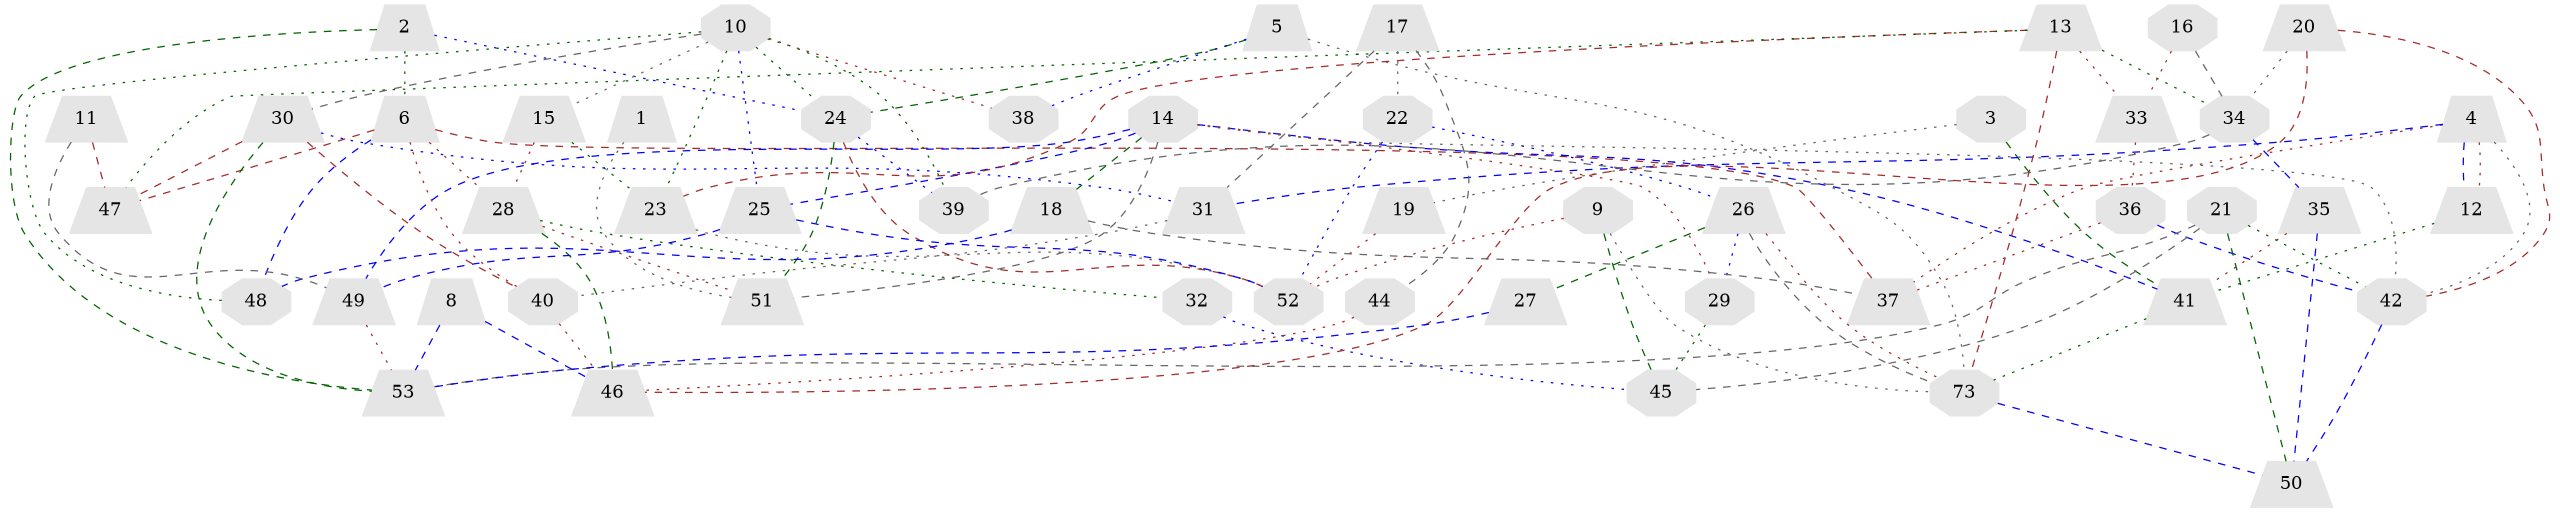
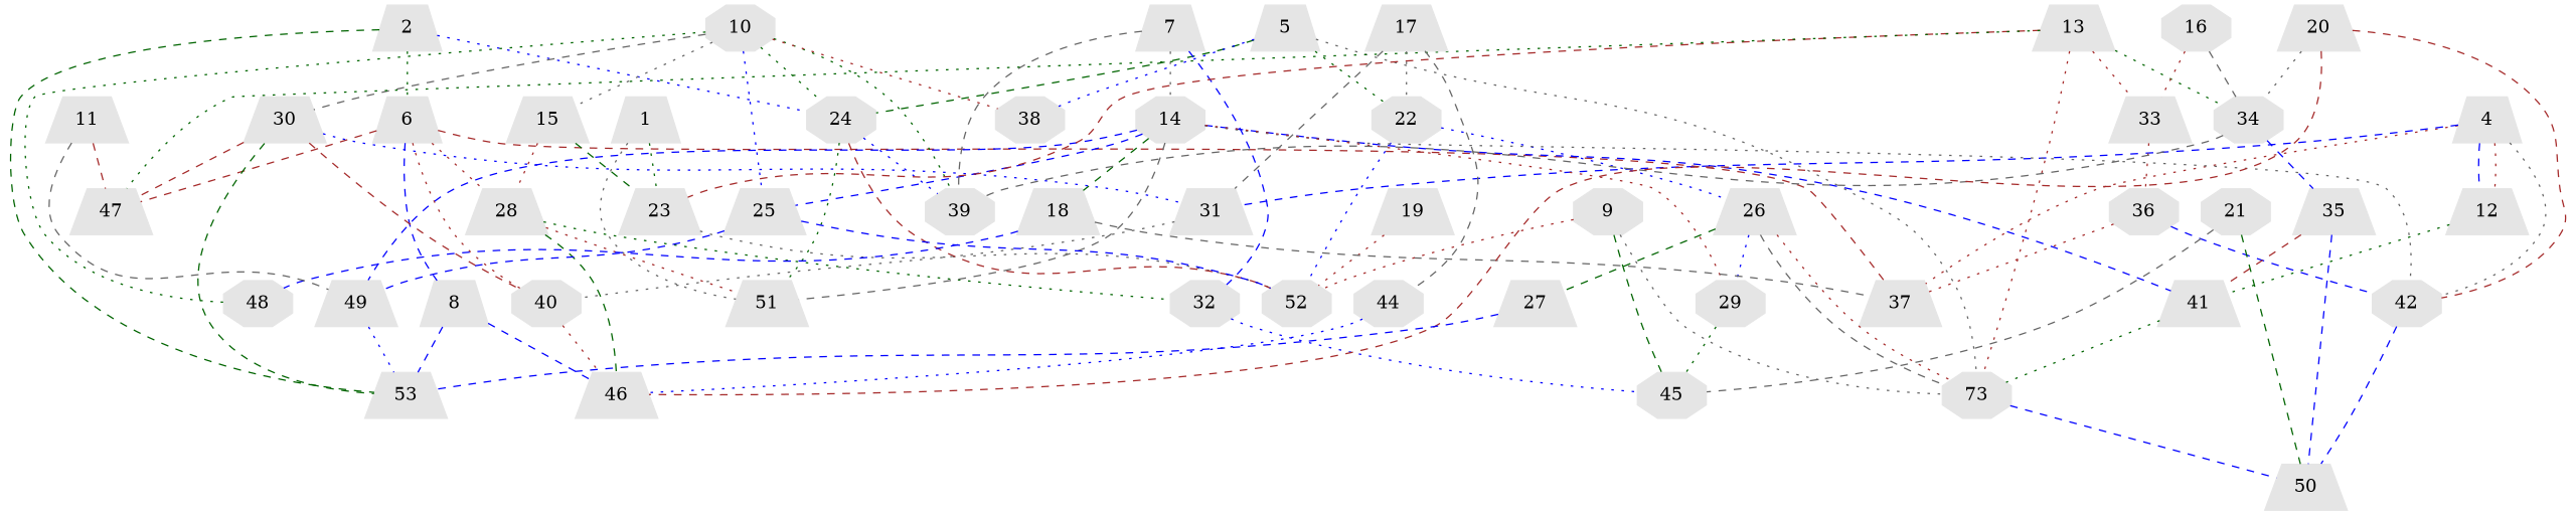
  graph {
    node [color=gray90 shape=trapezium style=filled]
    edge [color=blue style=dotted]
    1
    23
    51
    52 [shape=octagon]
    2
    6
    24 [shape=octagon]
    53
    37
    28
    40 [shape=octagon]
    47
    48 [shape=octagon]
    39 [shape=octagon]
-   3 [shape=octagon]
    19
    41
    n18 [label=73 shape=octagon]
    4
    12
    31
    42 [shape=octagon]
    50
    5
    22 [shape=octagon]
    38 [shape=octagon]
    26
    32 [shape=octagon]
    46
    14 [shape=octagon]
+   7
    25
    49
    18
    29 [shape=octagon]
    45 [shape=octagon]
    8
    9 [shape=octagon]
    10 [shape=octagon]
    15
    30
    11
    13
    33
    34 [shape=octagon]
    36 [shape=octagon]
    35
    16 [shape=octagon]
    17
    44 [shape=octagon]
    20
    21 [shape=octagon]
    27
-   10 -- 23 [color=darkgreen]
+   1 -- 23 [color=darkgreen]
    1 -- 51 [color=gray40]
    23 -- 52 [color=gray40]
    2 -- 6 [color=darkgreen]
    2 -- 24
    2 -- 53 [color=darkgreen style=dashed]
    6 -- 37 [color=brown style=dashed]
    6 -- 28 [color=brown]
    6 -- 40 [color=brown]
    6 -- 47 [color=brown style=dashed]
-   6 -- 48 [style=dashed]
-   24 -- 51 [color=darkgreen style=dashed]
+   6 -- 8 [style=dashed]
+   24 -- 51 [color=darkgreen]
    24 -- 52 [color=brown style=dashed]
    24 -- 39
    28 -- 51 [color=brown]
    28 -- 32 [color=darkgreen]
    28 -- 46 [color=darkgreen style=dashed]
    40 -- 46 [color=brown]
-   3 -- 19 [color=gray40]
-   3 -- 41 [color=darkgreen style=dashed]
    19 -- 52 [color=brown]
    41 -- n18 [color=darkgreen]
    n18 -- 50 [style=dashed]
    4 -- 37 [color=brown]
    4 -- 12 [style=dashed]
    4 -- 12 [color=brown]
    4 -- 31 [style=dashed]
    4 -- 42 [color=gray40]
    12 -- 41 [color=darkgreen]
    31 -- 40 [color=gray40]
    42 -- 50 [style=dashed]
    5 -- 24 [color=darkgreen style=dashed]
    5 -- n18 [color=gray40]
+   5 -- 22 [color=darkgreen]
    5 -- 38
    22 -- 52
    22 -- 26
    26 -- n18 [color=gray40 style=dashed]
    26 -- n18 [color=brown]
    26 -- 29
    26 -- 27 [color=darkgreen style=dashed]
    32 -- 45
    14 -- 51 [color=gray40 style=dashed]
    14 -- 41 [style=dashed]
    14 -- 42 [color=gray40]
    14 -- 25 [style=dashed]
    14 -- 49 [style=dashed]
    14 -- 18 [color=darkgreen style=dashed]
    14 -- 29 [color=brown]
+   7 -- 39 [color=gray40 style=dashed]
+   7 -- 32 [style=dashed]
+   7 -- 14 [color=gray40]
    25 -- 52 [style=dashed]
    25 -- 49 [style=dashed]
-   49 -- 53 [color=brown]
+   49 -- 53
    18 -- 37 [color=gray40 style=dashed]
    18 -- 48 [style=dashed]
    29 -- 45 [color=darkgreen]
    8 -- 53 [style=dashed]
    8 -- 46 [style=dashed]
    9 -- 52 [color=brown]
    9 -- n18 [color=gray40]
    9 -- 45 [color=darkgreen style=dashed]
    10 -- 24 [color=darkgreen]
    10 -- 48 [color=darkgreen]
    10 -- 39 [color=darkgreen]
    10 -- 38 [color=brown]
    10 -- 25
    10 -- 15 [color=gray40]
    10 -- 30 [color=gray40 style=dashed]
-   15 -- 23 [color=darkgreen]
+   15 -- 23 [color=darkgreen style=dashed]
    15 -- 28 [color=brown]
    30 -- 53 [color=darkgreen style=dashed]
    30 -- 40 [color=brown style=dashed]
    30 -- 47 [color=brown style=dashed]
    30 -- 31
    11 -- 47 [color=brown style=dashed]
    11 -- 49 [color=gray40 style=dashed]
    13 -- 23 [color=brown style=dashed]
    13 -- 47 [color=darkgreen]
-   13 -- n18 [color=brown style=dashed]
+   13 -- n18 [color=brown]
    13 -- 33 [color=brown]
    13 -- 34 [color=darkgreen]
    33 -- 36 [color=brown]
    34 -- 39 [color=gray40 style=dashed]
    34 -- 35 [style=dashed]
    36 -- 37 [color=brown]
    36 -- 42 [style=dashed]
-   35 -- 41 [color=brown]
+   35 -- 41 [color=brown style=dashed]
    35 -- 50 [style=dashed]
    16 -- 33 [color=brown]
    16 -- 34 [color=gray40 style=dashed]
    17 -- 31 [color=gray40 style=dashed]
    17 -- 22 [color=gray40]
    17 -- 44 [color=gray40 style=dashed]
-   44 -- 46 [color=brown]
+   44 -- 46
    20 -- 42 [color=brown style=dashed]
    20 -- 46 [color=brown style=dashed]
    20 -- 34 [color=gray40]
-   21 -- 53 [color=gray40 style=dashed]
-   21 -- 42 [color=darkgreen]
    21 -- 50 [color=darkgreen style=dashed]
    21 -- 45 [color=gray40 style=dashed]
    27 -- 53 [style=dashed]
  }
